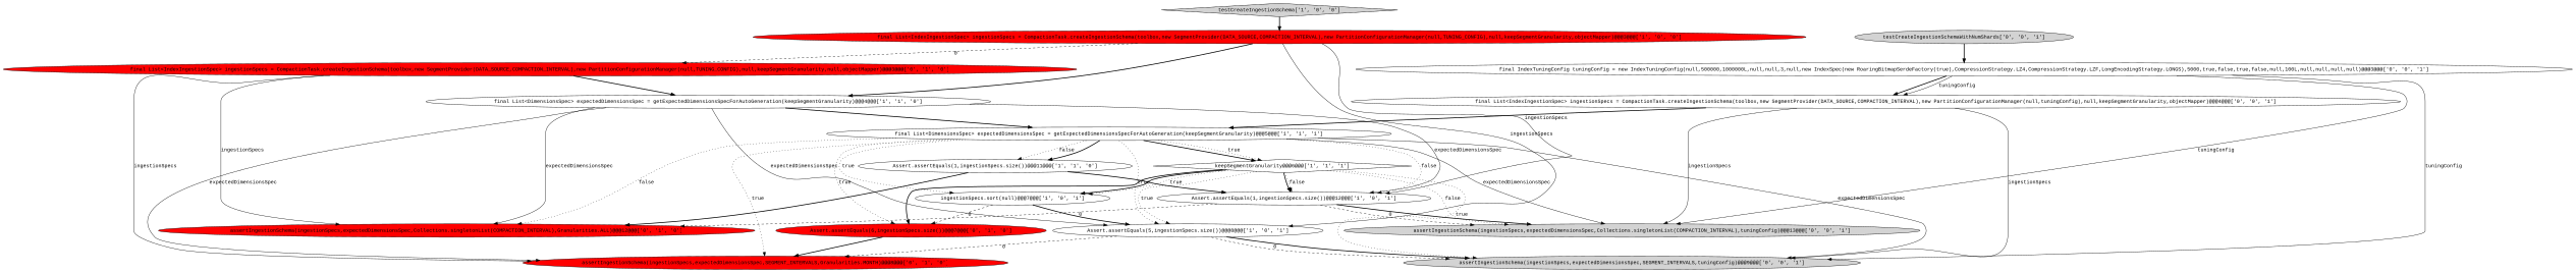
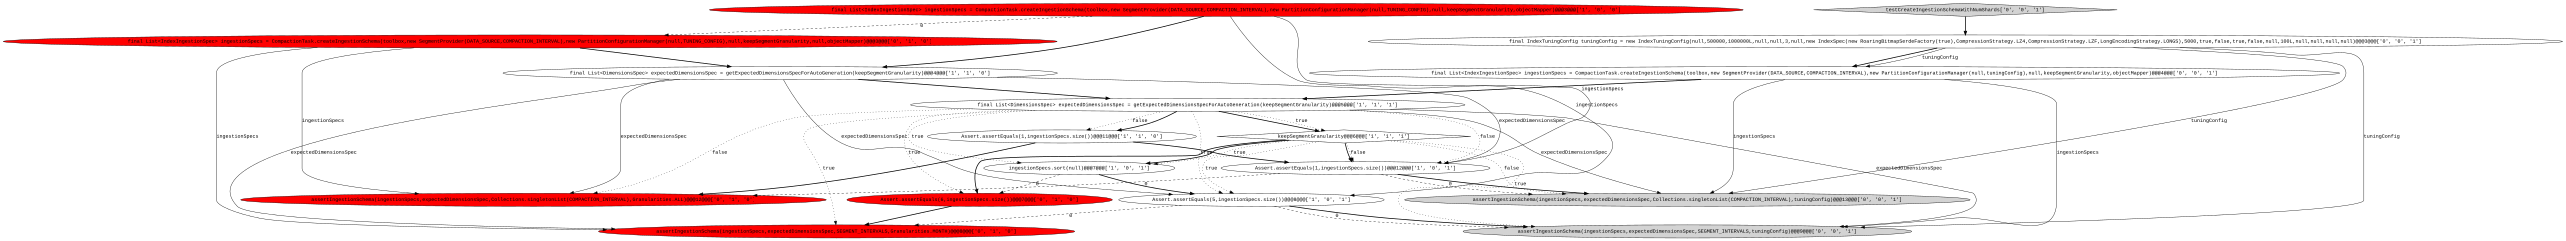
  digraph {
    fontname="Liberation Mono"
    node [fillcolor=white fontname="Liberation Mono" shape=ellipse style=filled]
    edge [fontname="Liberation Mono" style=bold]
    n1 [fillcolor=lightgray label="assertIngestionSchema(ingestionSpecs,expectedDimensionsSpec,Collections.singletonList(COMPACTION_INTERVAL),tuningConfig)@@@13@@@['0', '0', '1']"]
    n2 [label="ingestionSpecs.sort(null)@@@7@@@['1', '0', '1']"]
    n3 [fillcolor=red label="Assert.assertEquals(6,ingestionSpecs.size())@@@7@@@['0', '1', '0']"]
    n4 [label="Assert.assertEquals(5,ingestionSpecs.size())@@@8@@@['1', '0', '1']"]
    n5 [fillcolor=red label="assertIngestionSchema(ingestionSpecs,expectedDimensionsSpec,SEGMENT_INTERVALS,Granularities.MONTH)@@@8@@@['0', '1', '0']"]
    n6 [fillcolor=lightgray label="assertIngestionSchema(ingestionSpecs,expectedDimensionsSpec,SEGMENT_INTERVALS,tuningConfig)@@@9@@@['0', '0', '1']"]
    n7 [fillcolor=red label="final List<IndexIngestionSpec> ingestionSpecs = CompactionTask.createIngestionSchema(toolbox,new SegmentProvider(DATA_SOURCE,COMPACTION_INTERVAL),new PartitionConfigurationManager(null,TUNING_CONFIG),null,keepSegmentGranularity,null,objectMapper)@@@3@@@['0', '1', '0']"]
    n8 [fillcolor=red label="assertIngestionSchema(ingestionSpecs,expectedDimensionsSpec,Collections.singletonList(COMPACTION_INTERVAL),Granularities.ALL)@@@12@@@['0', '1', '0']"]
    n9 [label="final List<DimensionsSpec> expectedDimensionsSpec = getExpectedDimensionsSpecForAutoGeneration(keepSegmentGranularity)@@@4@@@['1', '1', '0']"]
-   n10 [fillcolor=lightgray label="testCreateIngestionSchema['1', '0', '0']" shape=diamond]
    n11 [fillcolor=red label="final List<IndexIngestionSpec> ingestionSpecs = CompactionTask.createIngestionSchema(toolbox,new SegmentProvider(DATA_SOURCE,COMPACTION_INTERVAL),new PartitionConfigurationManager(null,TUNING_CONFIG),null,keepSegmentGranularity,objectMapper)@@@3@@@['1', '0', '0']"]
    n12 [label="Assert.assertEquals(1,ingestionSpecs.size())@@@12@@@['1', '0', '1']"]
    n13 [label="final List<DimensionsSpec> expectedDimensionsSpec = getExpectedDimensionsSpecForAutoGeneration(keepSegmentGranularity)@@@5@@@['1', '1', '1']"]
    n14 [label="Assert.assertEquals(1,ingestionSpecs.size())@@@11@@@['1', '1', '0']"]
    n15 [label="keepSegmentGranularity@@@6@@@['1', '1', '1']" shape=diamond]
-   n16 [fillcolor=lightgray label="testCreateIngestionSchemaWithNumShards['0', '0', '1']"]
+   n16 [fillcolor=lightgray label="testCreateIngestionSchemaWithNumShards['0', '0', '1']" shape=diamond]
    n17 [label="final IndexTuningConfig tuningConfig = new IndexTuningConfig(null,500000,1000000L,null,null,3,null,new IndexSpec(new RoaringBitmapSerdeFactory(true),CompressionStrategy.LZ4,CompressionStrategy.LZF,LongEncodingStrategy.LONGS),5000,true,false,true,false,null,100L,null,null,null,null)@@@3@@@['0', '0', '1']"]
    n18 [label="final List<IndexIngestionSpec> ingestionSpecs = CompactionTask.createIngestionSchema(toolbox,new SegmentProvider(DATA_SOURCE,COMPACTION_INTERVAL),new PartitionConfigurationManager(null,tuningConfig),null,keepSegmentGranularity,objectMapper)@@@4@@@['0', '0', '1']"]
    n2 -> n3 [label=0 style=dashed]
    n2 -> n4
    n3 -> n5
    n4 -> n5 [label=0 style=dashed]
    n4 -> n6
    n4 -> n6 [label=0 style=dashed]
    n7 -> n5 [label=ingestionSpecs style=solid]
    n7 -> n8 [label=ingestionSpecs style=solid]
    n7 -> n9
    n9 -> n4 [label=expectedDimensionsSpec style=solid]
    n9 -> n5 [label=expectedDimensionsSpec style=solid]
    n9 -> n8 [label=expectedDimensionsSpec style=solid]
    n9 -> n12 [label=expectedDimensionsSpec style=solid]
    n9 -> n13
-   n10 -> n11
    n11 -> n4 [label=ingestionSpecs style=solid]
    n11 -> n7 [label=0 style=dashed]
    n11 -> n9
    n11 -> n12 [label=ingestionSpecs style=solid]
    n12 -> n1
    n12 -> n1 [label=0 style=dashed]
    n12 -> n8 [label=0 style=dashed]
    n13 -> n1 [label=expectedDimensionsSpec style=solid]
    n13 -> n2 [label=true style=dotted]
    n13 -> n3 [label=true style=dotted]
    n13 -> n4 [label=true style=dotted]
    n13 -> n5 [label=true style=dotted]
    n13 -> n6 [label=expectedDimensionsSpec style=solid]
    n13 -> n8 [label=false style=dotted]
    n13 -> n12 [label=false style=dotted]
    n13 -> n14 [label=false style=dotted]
    n13 -> n14
    n13 -> n15
    n13 -> n15 [label=true style=dotted]
    n14 -> n8
    n14 -> n12
    n15 -> n1 [label=false style=dotted]
    n15 -> n2 [label=true style=dotted]
    n15 -> n2
    n15 -> n3
    n15 -> n4 [label=true style=dotted]
    n15 -> n6 [label=true style=dotted]
    n15 -> n12
    n15 -> n12 [label=false style=dotted]
    n16 -> n17
    n17 -> n1 [label=tuningConfig style=solid]
    n17 -> n6 [label=tuningConfig style=solid]
    n17 -> n18
    n17 -> n18 [label=tuningConfig style=solid]
    n18 -> n1 [label=ingestionSpecs style=solid]
    n18 -> n6 [label=ingestionSpecs style=solid]
    n18 -> n13
  }
